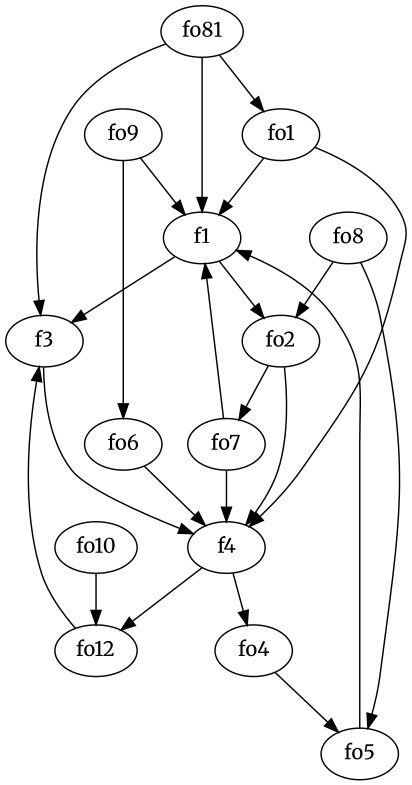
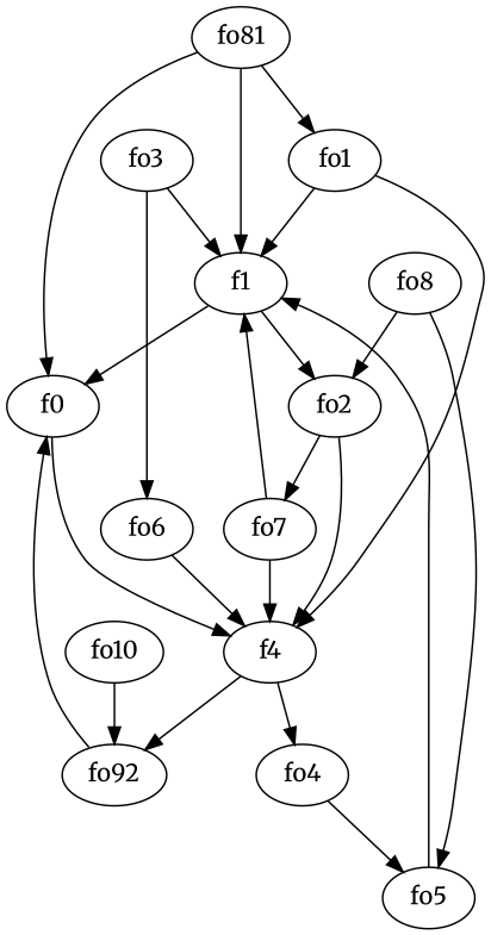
  strict digraph {
    fontname=Merriweather
    node [fontname=Merriweather]
    edge [fontname=Merriweather weight=2]
    f1
-   f3
+   f3 [label=f0]
    fo2
    n4 [label=f4]
    fo7
    fo4
-   fo12
+   fo12 [label=fo92]
    fo5
    fo1
-   fo3 [label=fo9]
+   fo3
    fo6
    fo8
    fo10
    n14 [label=fo81]
    f1 -> f3
    f1 -> fo2
    f3 -> n4
    fo2 -> n4
    fo2 -> fo7
    n4 -> fo4
    n4 -> fo12
    fo7 -> f1
    fo7 -> n4
    fo4 -> fo5
    fo12 -> f3
    fo5 -> f1
    fo1 -> f1
    fo1 -> n4
    fo3 -> f1
    fo3 -> fo6
    fo6 -> n4
    fo8 -> fo2
    fo8 -> fo5
    fo10 -> fo12
    n14 -> f1
    n14 -> f3
    n14 -> fo1
  }
